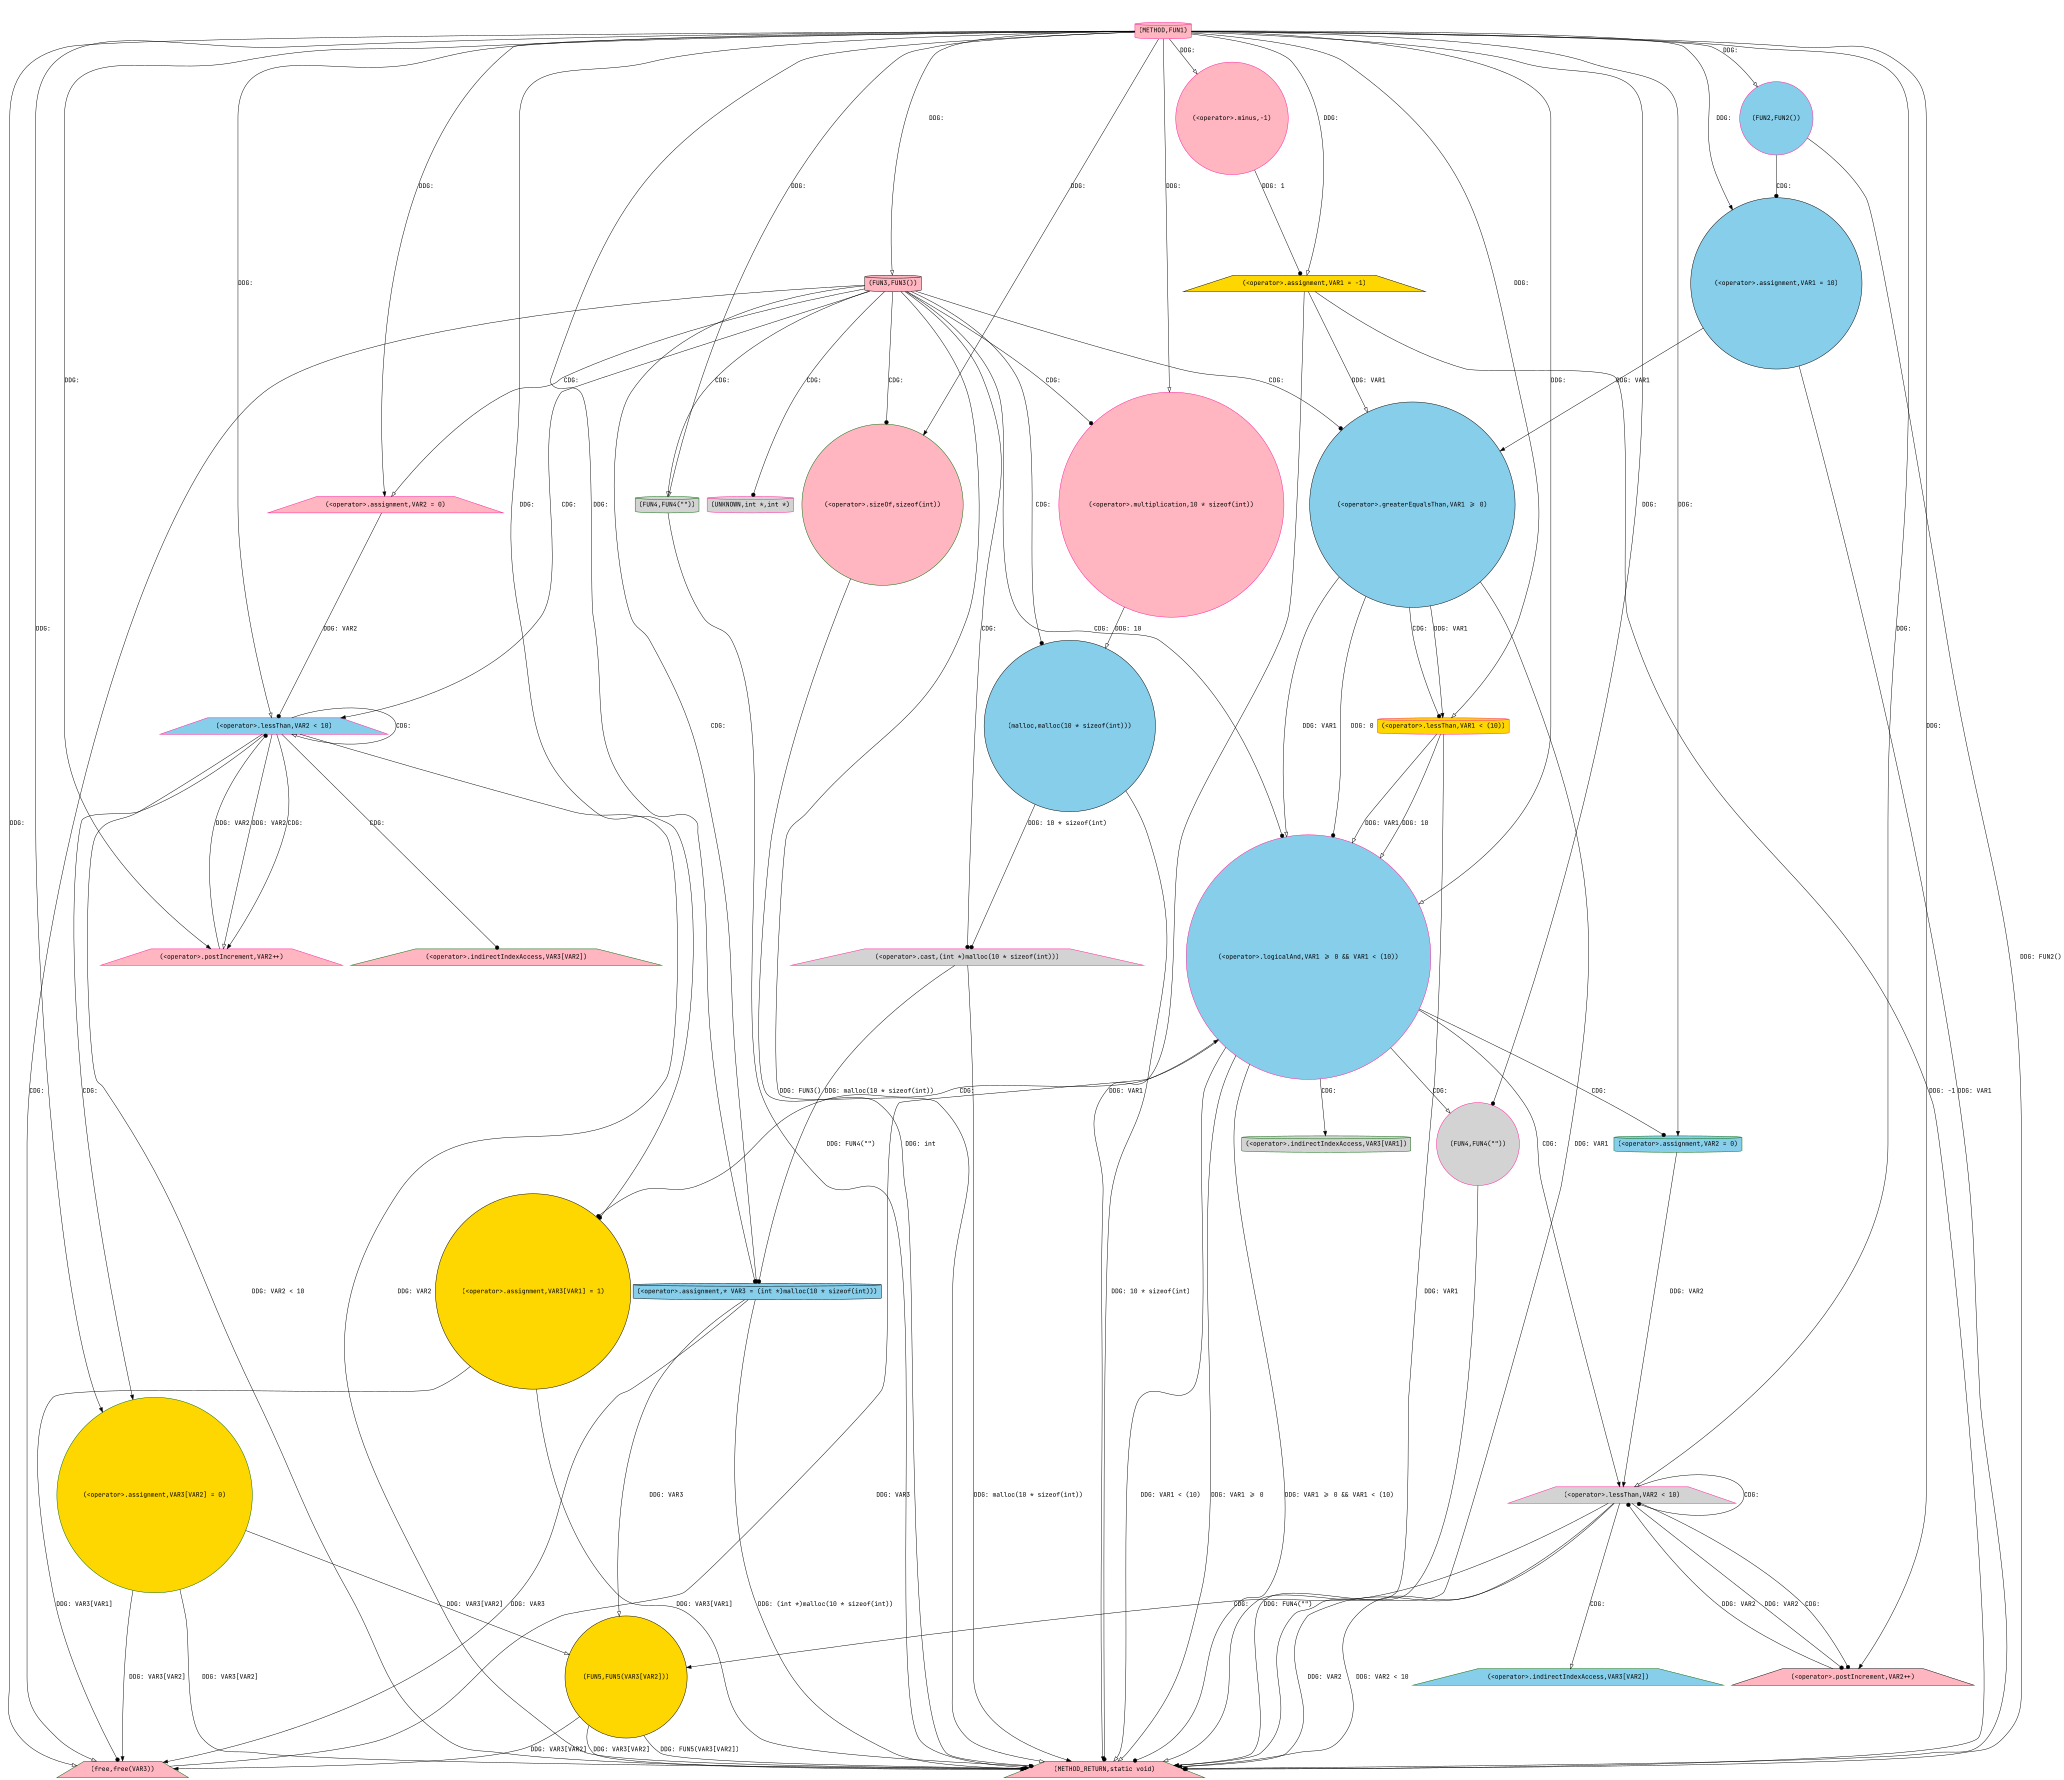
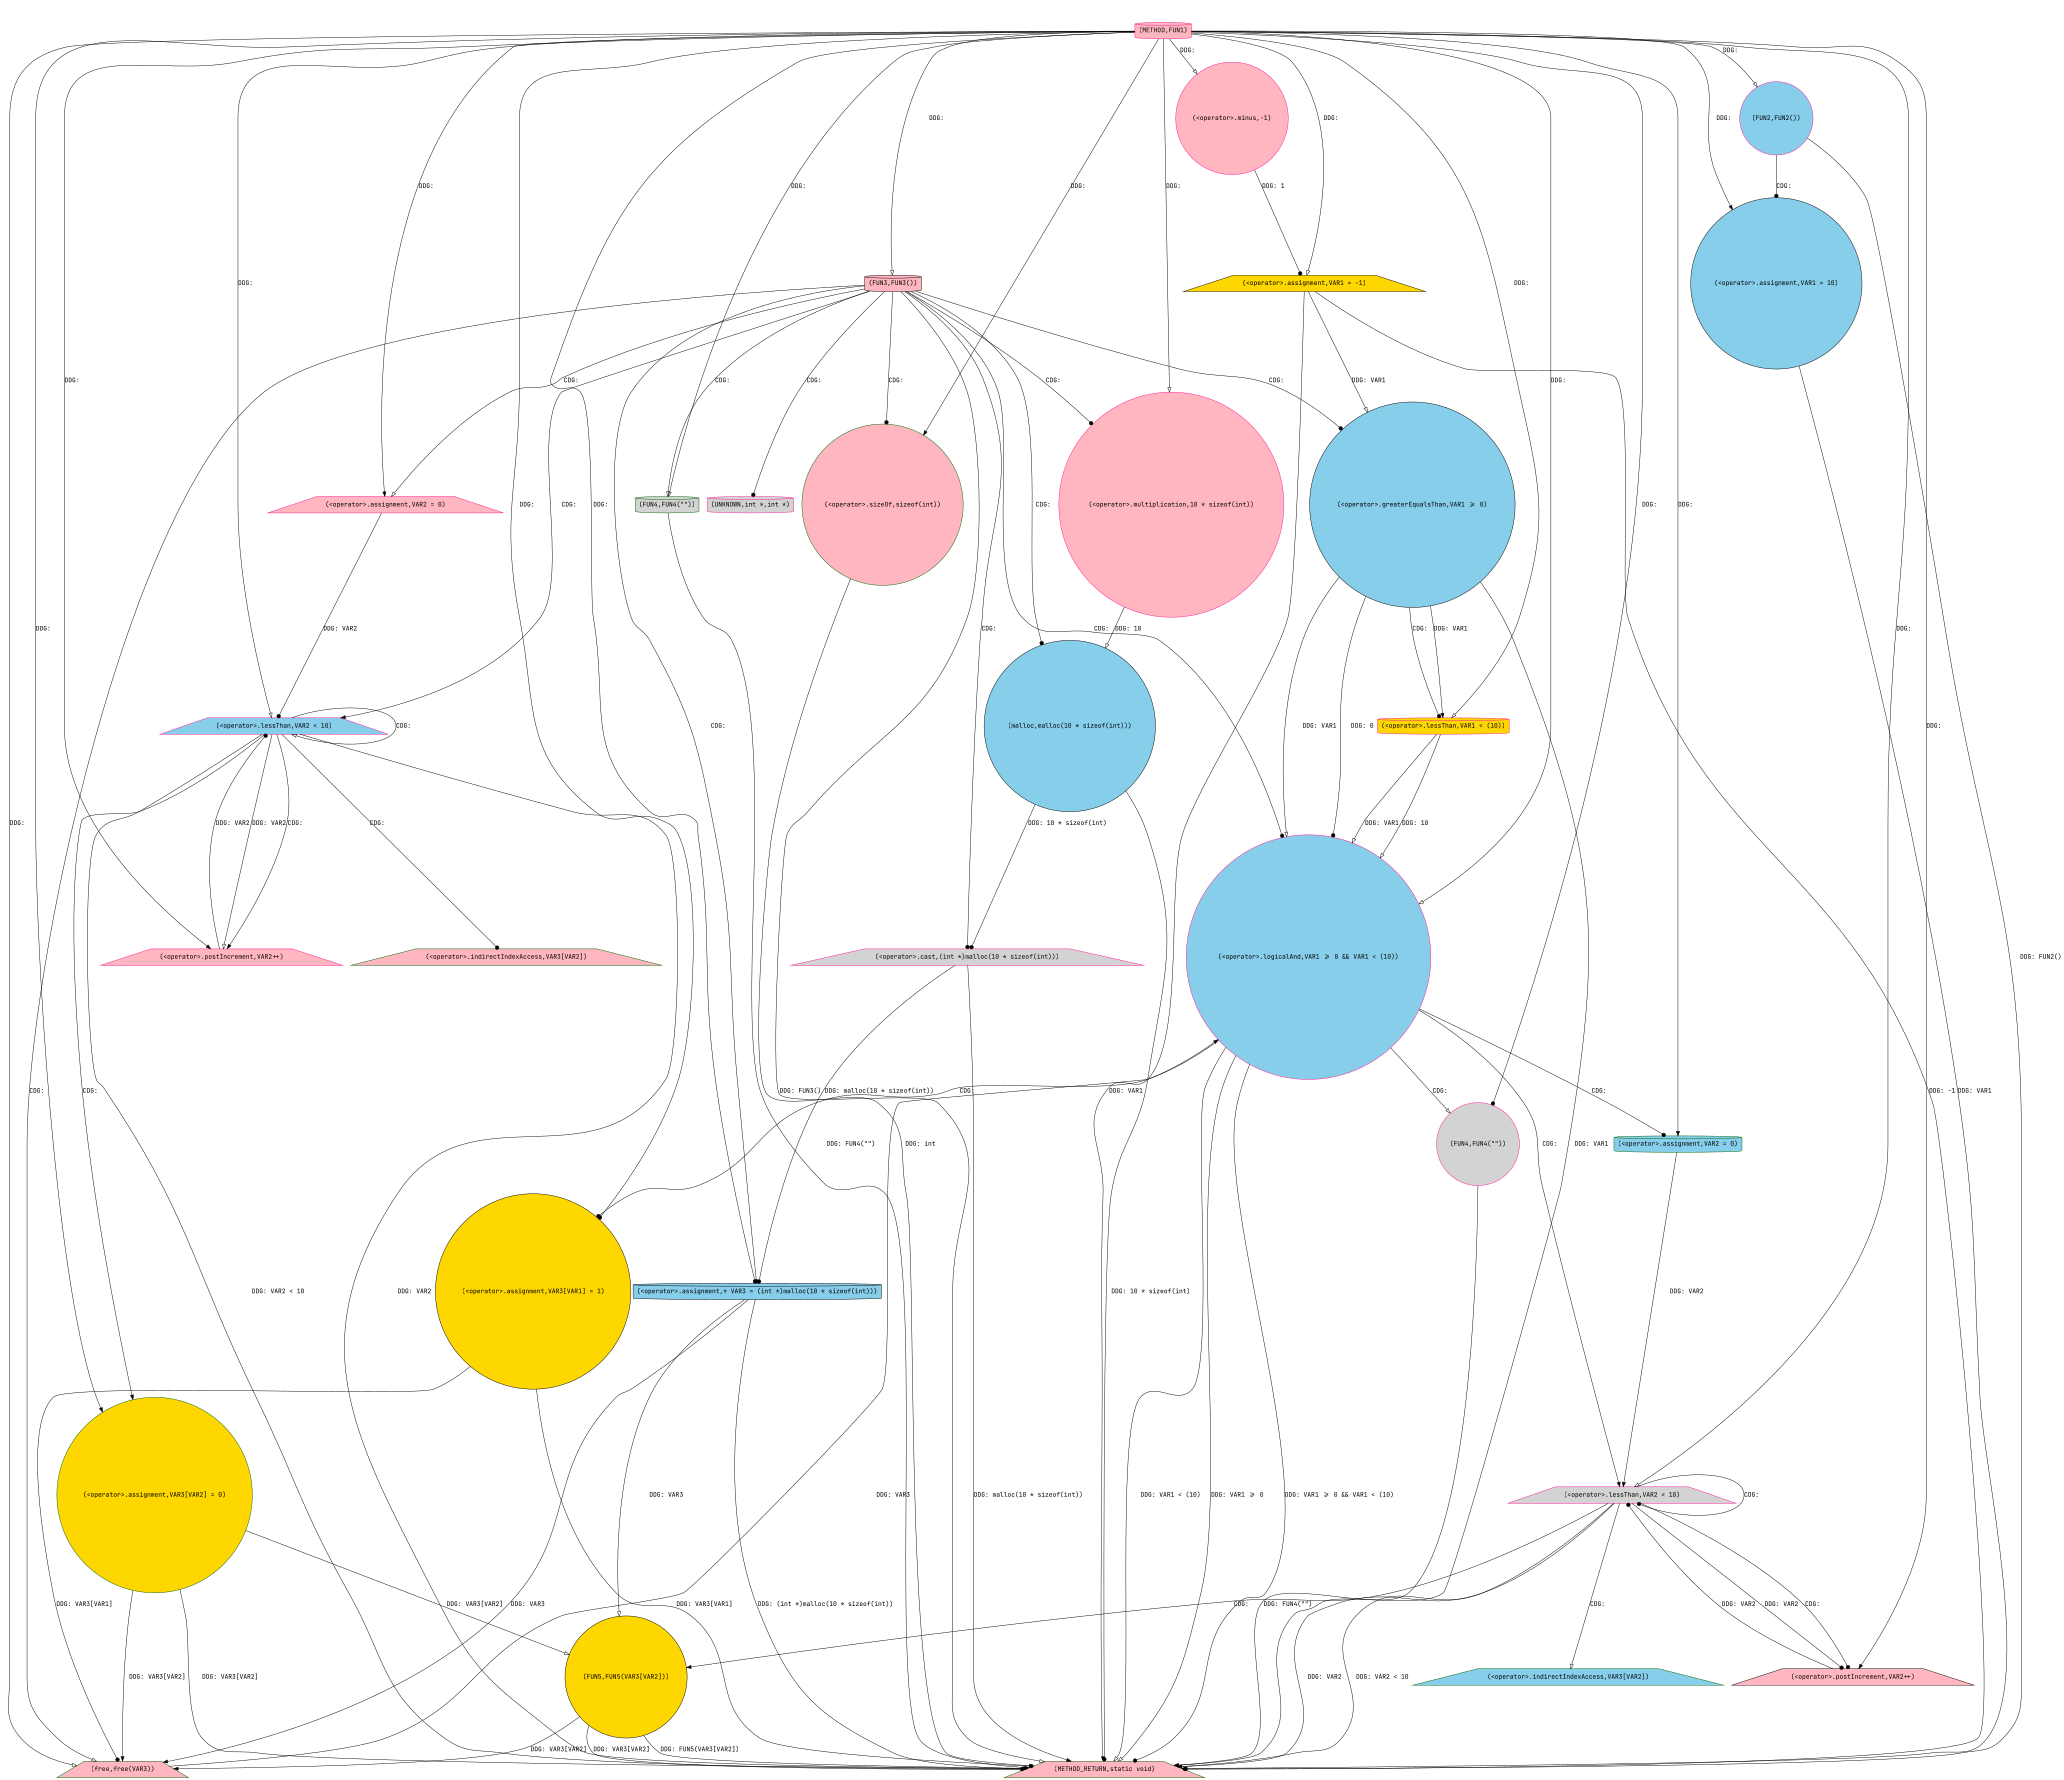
  digraph {
    fontname="JetBrains Mono"
    node [color=deeppink fillcolor=lightpink fontname="JetBrains Mono" shape=circle style=filled]
    edge [arrowhead=normal fontname="JetBrains Mono"]
    n1 [label="(METHOD,FUN1)" shape=cylinder]
    n2 [color=black fillcolor=gold label="(<operator>.assignment,VAR1 = -1)" shape=trapezium]
    n3 [label="(<operator>.minus,-1)"]
    n4 [fillcolor=skyblue label="(FUN2,FUN2())"]
    n5 [color=black fillcolor=skyblue label="(<operator>.assignment,VAR1 = 10)"]
    n6 [color=black label="(FUN3,FUN3())" shape=cylinder]
    n7 [color=darkgreen fillcolor=lightgrey label="(FUN4,FUN4(\"\"))" shape=cylinder]
    n8 [color=black fillcolor=skyblue label="(<operator>.assignment,* VAR3 = (int *)malloc(10 * sizeof(int)))" shape=cylinder]
    n9 [label="(<operator>.multiplication,10 * sizeof(int))"]
    n10 [color=darkgreen label="(<operator>.sizeOf,sizeof(int))"]
    n11 [label="(<operator>.assignment,VAR2 = 0)" shape=trapezium]
    n12 [fillcolor=skyblue label="(<operator>.lessThan,VAR2 < 10)" shape=trapezium]
    n13 [label="(<operator>.postIncrement,VAR2++)" shape=trapezium]
    n14 [color=darkgreen fillcolor=gold label="(<operator>.assignment,VAR3[VAR2] = 0)"]
    n15 [fillcolor=gold label="(<operator>.lessThan,VAR1 < (10))" shape=cylinder]
    n16 [color=black fillcolor=gold label="(<operator>.assignment,VAR3[VAR1] = 1)"]
    n17 [color=darkgreen fillcolor=skyblue label="(<operator>.assignment,VAR2 = 0)" shape=cylinder]
    n18 [fillcolor=lightgrey label="(<operator>.lessThan,VAR2 < 10)" shape=trapezium]
    n19 [color=black label="(<operator>.postIncrement,VAR2++)" shape=trapezium]
    n20 [fillcolor=lightgrey label="(FUN4,FUN4(\"\"))"]
    n21 [color=darkgreen label="(free,free(VAR3))" shape=trapezium]
    n22 [fillcolor=skyblue label="(<operator>.logicalAnd,VAR1 >= 0 && VAR1 < (10))"]
    n23 [color=black fillcolor=skyblue label="(<operator>.greaterEqualsThan,VAR1 >= 0)"]
    n24 [color=darkgreen label="(METHOD_RETURN,static void)" shape=trapezium]
    n25 [fillcolor=lightgrey label="(<operator>.cast,(int *)malloc(10 * sizeof(int)))" shape=trapezium]
    n26 [color=black fillcolor=skyblue label="(malloc,malloc(10 * sizeof(int)))"]
    n27 [fillcolor=lightgrey label="(UNKNOWN,int *,int *)" shape=cylinder]
    n28 [color=black fillcolor=gold label="(FUN5,FUN5(VAR3[VAR2]))"]
    n29 [color=darkgreen label="(<operator>.indirectIndexAccess,VAR3[VAR2])" shape=trapezium]
    n30 [color=darkgreen fillcolor=skyblue label="(<operator>.indirectIndexAccess,VAR3[VAR2])" shape=trapezium]
-   n31 [color=darkgreen fillcolor=lightgrey label="(<operator>.indirectIndexAccess,VAR3[VAR1])" shape=cylinder]
    n1 -> n2 [arrowhead=onormal label="DDG: "]
    n1 -> n3 [arrowhead=onormal label="DDG: "]
    n1 -> n4 [arrowhead=onormal label="DDG: "]
    n1 -> n5 [label="DDG: "]
    n1 -> n6 [arrowhead=onormal label="DDG: "]
    n1 -> n7 [arrowhead=onormal label="DDG: "]
    n1 -> n8 [arrowhead=dot label="DDG: "]
    n1 -> n9 [arrowhead=onormal label="DDG: "]
    n1 -> n10 [label="DDG: "]
    n1 -> n11 [label="DDG: "]
    n1 -> n12 [arrowhead=onormal label="DDG: "]
    n1 -> n13 [label="DDG: "]
    n1 -> n14 [label="DDG: "]
    n1 -> n15 [arrowhead=onormal label="DDG: "]
    n1 -> n16 [arrowhead=dot label="DDG: "]
    n1 -> n17 [label="DDG: "]
    n1 -> n18 [arrowhead=onormal label="DDG: "]
    n1 -> n19 [label="DDG: "]
    n1 -> n20 [arrowhead=dot label="DDG: "]
    n1 -> n21 [arrowhead=onormal label="DDG: "]
    n1 -> n22 [arrowhead=onormal label="DDG: "]
    n2 -> n23 [arrowhead=onormal label="DDG: VAR1"]
    n2 -> n24 [arrowhead=dot label="DDG: -1"]
    n2 -> n24 [label="DDG: VAR1"]
    n3 -> n2 [arrowhead=dot label="DDG: 1"]
    n4 -> n5 [arrowhead=dot label="CDG: "]
    n4 -> n24 [label="DDG: FUN2()"]
-   n5 -> n23 [label="DDG: VAR1"]
    n5 -> n24 [label="DDG: VAR1"]
    n6 -> n7 [arrowhead=onormal label="CDG: "]
    n6 -> n8 [arrowhead=dot label="CDG: "]
    n6 -> n9 [arrowhead=dot label="CDG: "]
    n6 -> n10 [arrowhead=dot label="CDG: "]
    n6 -> n11 [arrowhead=onormal label="CDG: "]
    n6 -> n12 [label="CDG: "]
    n6 -> n21 [arrowhead=onormal label="CDG: "]
    n6 -> n22 [arrowhead=dot label="CDG: "]
    n6 -> n23 [arrowhead=dot label="CDG: "]
    n6 -> n24 [arrowhead=onormal label="DDG: FUN3()"]
    n6 -> n25 [arrowhead=dot label="CDG: "]
    n6 -> n26 [arrowhead=dot label="CDG: "]
    n6 -> n27 [arrowhead=dot label="CDG: "]
    n7 -> n24 [label="DDG: FUN4(\"\")"]
    n8 -> n21 [label="DDG: VAR3"]
    n8 -> n24 [label="DDG: (int *)malloc(10 * sizeof(int))"]
    n8 -> n28 [arrowhead=onormal label="DDG: VAR3"]
    n9 -> n26 [arrowhead=onormal label="DDG: 10"]
    n10 -> n24 [label="DDG: int"]
    n11 -> n12 [arrowhead=dot label="DDG: VAR2"]
    n12 -> n12 [arrowhead=onormal label="CDG: "]
    n12 -> n13 [arrowhead=onormal label="DDG: VAR2"]
    n12 -> n13 [label="CDG: "]
    n12 -> n14 [label="CDG: "]
    n12 -> n24 [label="DDG: VAR2"]
    n12 -> n24 [arrowhead=onormal label="DDG: VAR2 < 10"]
    n12 -> n29 [arrowhead=dot label="CDG: "]
    n13 -> n12 [arrowhead=dot label="DDG: VAR2"]
    n14 -> n21 [label="DDG: VAR3[VAR2]"]
    n14 -> n24 [arrowhead=onormal label="DDG: VAR3[VAR2]"]
    n14 -> n28 [arrowhead=onormal label="DDG: VAR3[VAR2]"]
    n15 -> n22 [arrowhead=onormal label="DDG: VAR1"]
    n15 -> n22 [arrowhead=onormal label="DDG: 10"]
-   n15 -> n24 [arrowhead=onormal label="DDG: VAR1"]
    n16 -> n21 [arrowhead=dot label="DDG: VAR3[VAR1]"]
    n16 -> n24 [arrowhead=dot label="DDG: VAR3[VAR1]"]
    n17 -> n18 [label="DDG: VAR2"]
    n18 -> n18 [arrowhead=dot label="CDG: "]
    n18 -> n19 [arrowhead=dot label="DDG: VAR2"]
    n18 -> n19 [arrowhead=dot label="CDG: "]
    n18 -> n24 [arrowhead=onormal label="DDG: VAR2"]
    n18 -> n24 [label="DDG: VAR2 < 10"]
    n18 -> n28 [label="CDG: "]
    n18 -> n30 [arrowhead=onormal label="CDG: "]
    n19 -> n18 [arrowhead=dot label="DDG: VAR2"]
    n20 -> n24 [label="DDG: FUN4(\"\")"]
    n21 -> n22 [label="DDG: VAR3"]
    n22 -> n16 [arrowhead=dot label="CDG: "]
    n22 -> n17 [arrowhead=dot label="CDG: "]
    n22 -> n18 [label="CDG: "]
    n22 -> n20 [arrowhead=onormal label="CDG: "]
    n22 -> n24 [arrowhead=onormal label="DDG: VAR1 < (10)"]
    n22 -> n24 [arrowhead=onormal label="DDG: VAR1 >= 0"]
    n22 -> n24 [arrowhead=dot label="DDG: VAR1 >= 0 && VAR1 < (10)"]
-   n22 -> n31 [label="CDG: "]
    n23 -> n15 [label="DDG: VAR1"]
    n23 -> n15 [arrowhead=dot label="CDG: "]
    n23 -> n22 [arrowhead=onormal label="DDG: VAR1"]
    n23 -> n22 [arrowhead=dot label="DDG: 0"]
    n23 -> n24 [label="DDG: VAR1"]
    n25 -> n8 [arrowhead=dot label="DDG: malloc(10 * sizeof(int))"]
    n25 -> n24 [label="DDG: malloc(10 * sizeof(int))"]
    n26 -> n24 [arrowhead=dot label="DDG: 10 * sizeof(int)"]
    n26 -> n25 [arrowhead=dot label="DDG: 10 * sizeof(int)"]
    n28 -> n21 [label="DDG: VAR3[VAR2]"]
    n28 -> n24 [label="DDG: VAR3[VAR2]"]
    n28 -> n24 [label="DDG: FUN5(VAR3[VAR2])"]
  }
